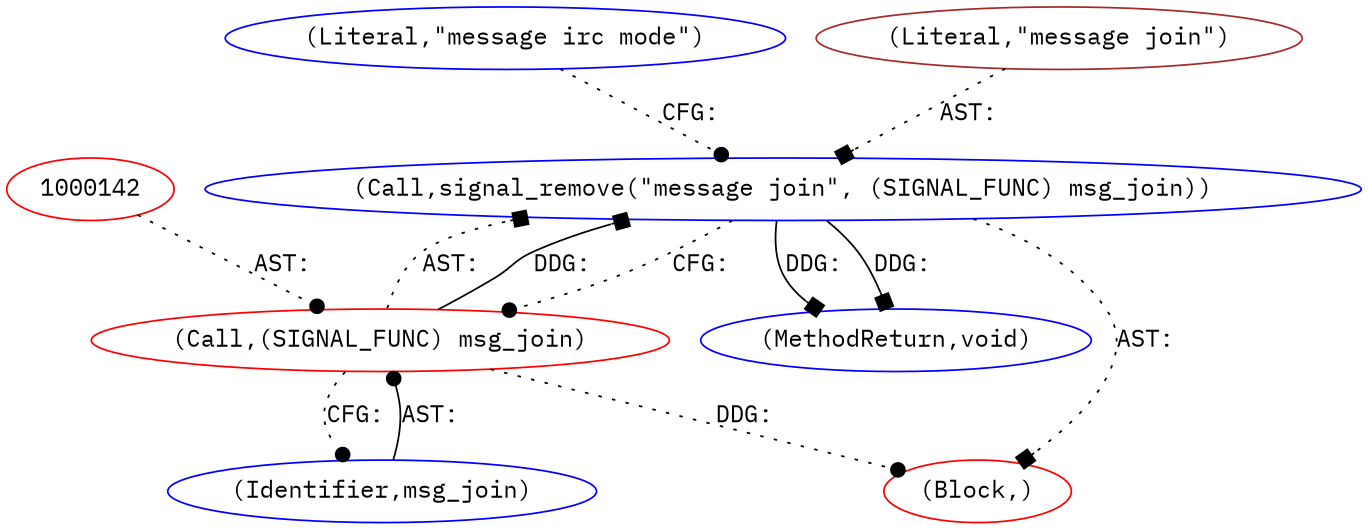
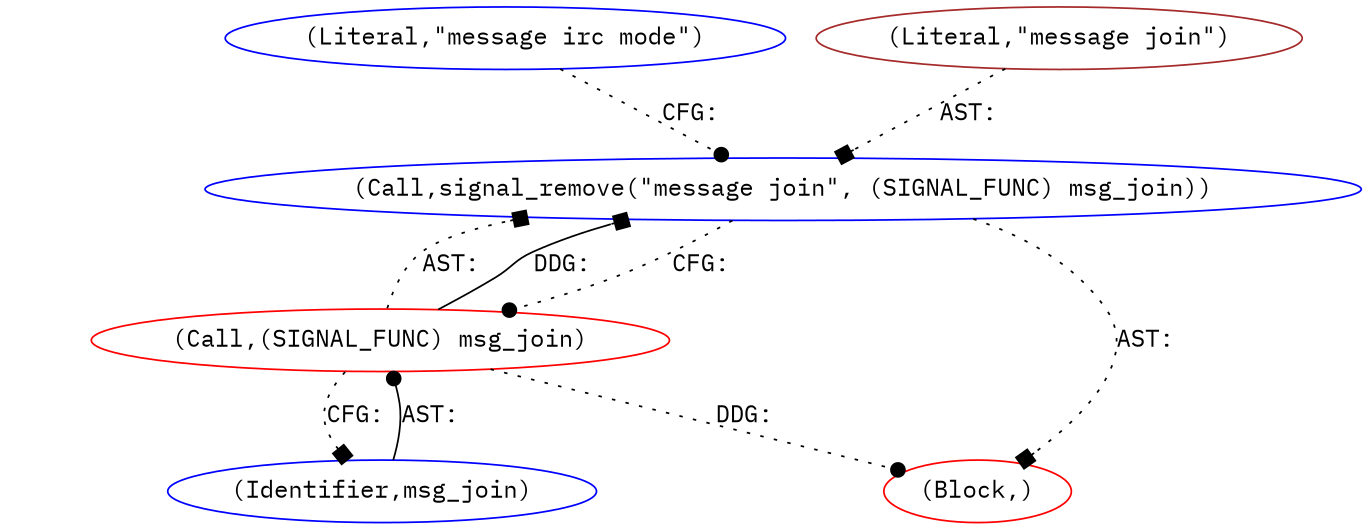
  digraph {
    fontname="IBM Plex Mono"
    node [color=blue fontname="IBM Plex Mono"]
    edge [arrowhead=box fontname="IBM Plex Mono" style=dotted]
    n1 [label="(Call,signal_remove(\"message join\", (SIGNAL_FUNC) msg_join))"]
    n2 [color=red label="(Call,(SIGNAL_FUNC) msg_join)"]
-   n3 [label="(MethodReturn,void)"]
    n4 [color=red label="(Block,)"]
    n5 [label="(Identifier,msg_join)"]
    n6 [label="(Literal,\"message irc mode\")"]
    n7 [color=brown label="(Literal,\"message join\")"]
-   1000142 [color=red]
    n1 -> n2 [arrowhead=dot label="CFG: "]
-   n1 -> n3 [label="DDG: " style=solid]
-   n1 -> n3 [label="DDG: " style=solid]
    n1 -> n4 [label="AST: "]
    n2 -> n1 [label="AST: "]
    n2 -> n1 [label="DDG: " style=solid]
    n2 -> n4 [arrowhead=dot label="DDG: "]
-   n2 -> n5 [arrowhead=dot label="CFG: "]
+   n2 -> n5 [label="CFG: "]
    n5 -> n2 [arrowhead=dot label="AST: " style=solid]
    n6 -> n1 [arrowhead=dot label="CFG: "]
    n7 -> n1 [label="AST: "]
-   1000142 -> n2 [arrowhead=dot label="AST: "]
  }
